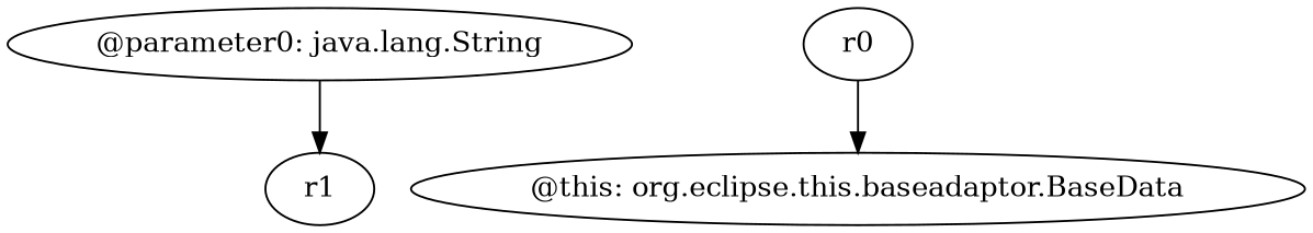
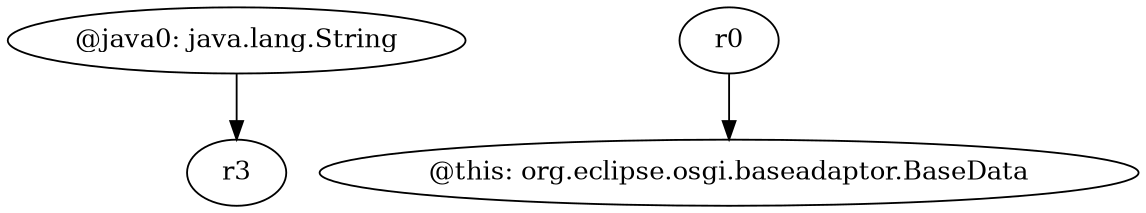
  digraph {
-   n1 [label="@parameter0: java.lang.String"]
-   n2 [label=r1]
-   n3 [label="@this: org.eclipse.this.baseadaptor.BaseData"]
+   n1 [label="@java0: java.lang.String"]
+   n2 [label=r3]
+   n3 [label="@this: org.eclipse.osgi.baseadaptor.BaseData"]
    n4 [label=r0]
    n1 -> n2
    n4 -> n3
  }
